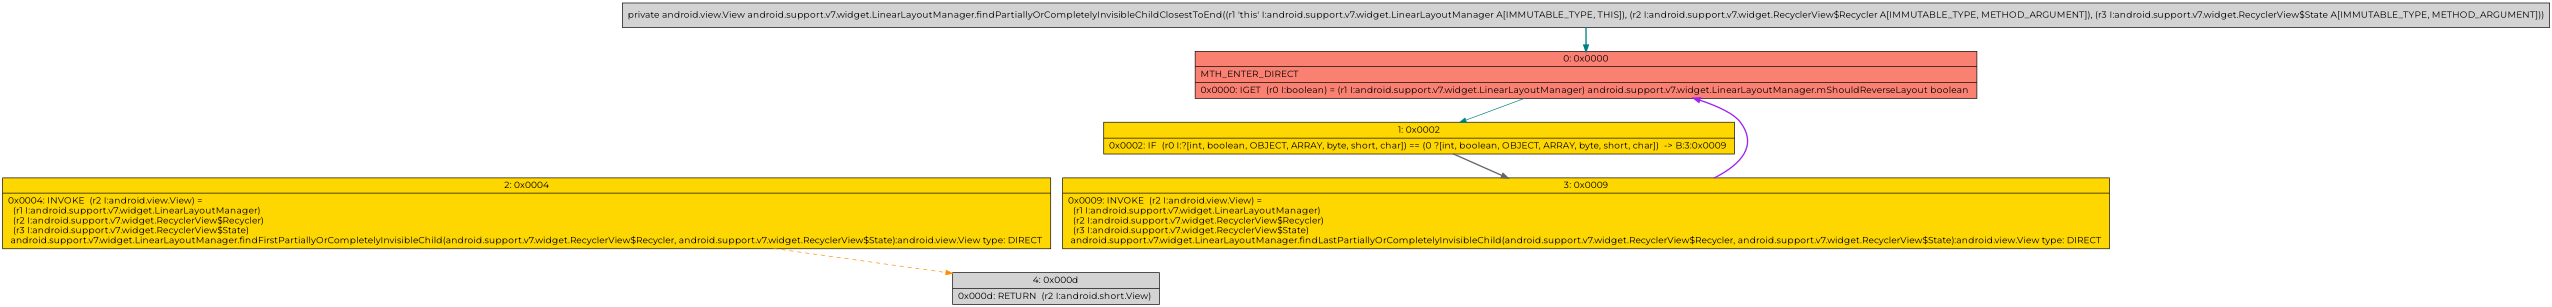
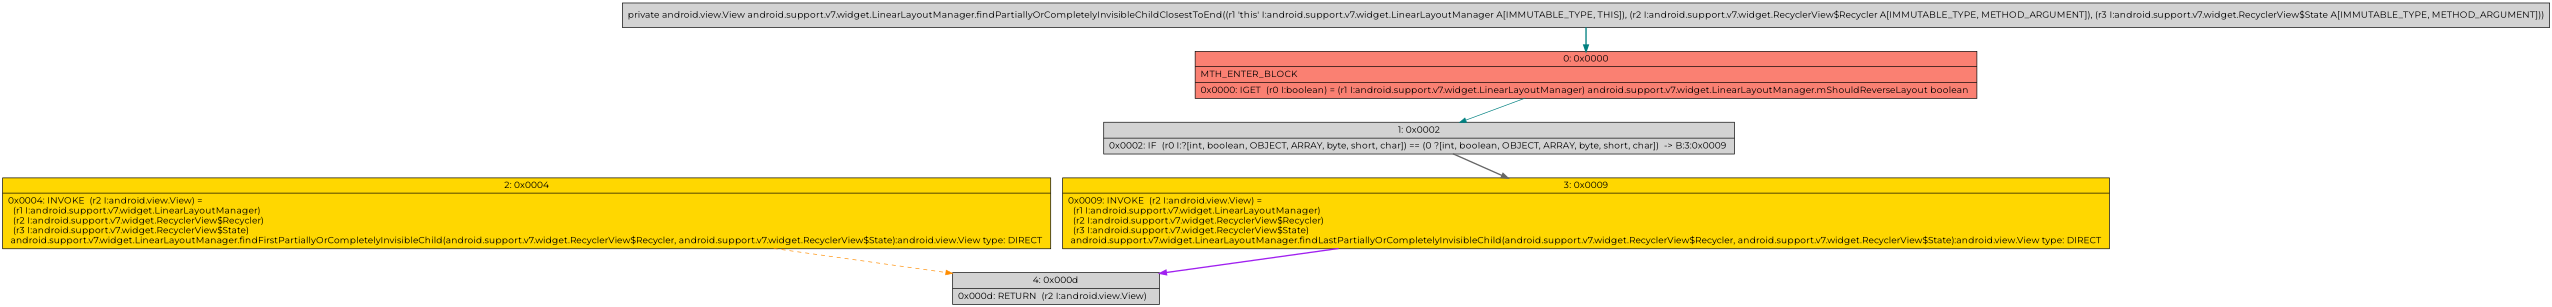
  digraph {
    fontname=Montserrat
    node [fillcolor=gold fontname=Montserrat shape=record style=filled]
    edge [color=teal fontname=Montserrat style=bold]
-   n1 [fillcolor=salmon label="{0\:\ 0x0000|MTH_ENTER_DIRECT\l|0x0000: IGET  (r0 I:boolean) = (r1 I:android.support.v7.widget.LinearLayoutManager) android.support.v7.widget.LinearLayoutManager.mShouldReverseLayout boolean \l}"]
-   n2 [label="{1\:\ 0x0002|0x0002: IF  (r0 I:?[int, boolean, OBJECT, ARRAY, byte, short, char]) == (0 ?[int, boolean, OBJECT, ARRAY, byte, short, char])  \-\> B:3:0x0009 \l}"]
+   n1 [fillcolor=salmon label="{0\:\ 0x0000|MTH_ENTER_BLOCK\l|0x0000: IGET  (r0 I:boolean) = (r1 I:android.support.v7.widget.LinearLayoutManager) android.support.v7.widget.LinearLayoutManager.mShouldReverseLayout boolean \l}"]
+   n2 [fillcolor=lightgrey label="{1\:\ 0x0002|0x0002: IF  (r0 I:?[int, boolean, OBJECT, ARRAY, byte, short, char]) == (0 ?[int, boolean, OBJECT, ARRAY, byte, short, char])  \-\> B:3:0x0009 \l}"]
    n3 [label="{3\:\ 0x0009|0x0009: INVOKE  (r2 I:android.view.View) = \l  (r1 I:android.support.v7.widget.LinearLayoutManager)\l  (r2 I:android.support.v7.widget.RecyclerView$Recycler)\l  (r3 I:android.support.v7.widget.RecyclerView$State)\l android.support.v7.widget.LinearLayoutManager.findLastPartiallyOrCompletelyInvisibleChild(android.support.v7.widget.RecyclerView$Recycler, android.support.v7.widget.RecyclerView$State):android.view.View type: DIRECT \l}"]
    n4 [label="{2\:\ 0x0004|0x0004: INVOKE  (r2 I:android.view.View) = \l  (r1 I:android.support.v7.widget.LinearLayoutManager)\l  (r2 I:android.support.v7.widget.RecyclerView$Recycler)\l  (r3 I:android.support.v7.widget.RecyclerView$State)\l android.support.v7.widget.LinearLayoutManager.findFirstPartiallyOrCompletelyInvisibleChild(android.support.v7.widget.RecyclerView$Recycler, android.support.v7.widget.RecyclerView$State):android.view.View type: DIRECT \l}"]
-   n5 [fillcolor=lightgrey label="{4\:\ 0x000d|0x000d: RETURN  (r2 I:android.short.View) \l}"]
+   n5 [fillcolor=lightgrey label="{4\:\ 0x000d|0x000d: RETURN  (r2 I:android.view.View) \l}"]
    n6 [fillcolor=lightgrey label="{private android.view.View android.support.v7.widget.LinearLayoutManager.findPartiallyOrCompletelyInvisibleChildClosestToEnd((r1 'this' I:android.support.v7.widget.LinearLayoutManager A[IMMUTABLE_TYPE, THIS]), (r2 I:android.support.v7.widget.RecyclerView$Recycler A[IMMUTABLE_TYPE, METHOD_ARGUMENT]), (r3 I:android.support.v7.widget.RecyclerView$State A[IMMUTABLE_TYPE, METHOD_ARGUMENT])) }"]
    n1 -> n2 [style=solid]
    n2 -> n3 [color=gray40]
-   n3 -> n1 [color=purple]
+   n3 -> n5 [color=purple]
    n4 -> n5 [color=darkorange style=dashed]
    n6 -> n1
  }
